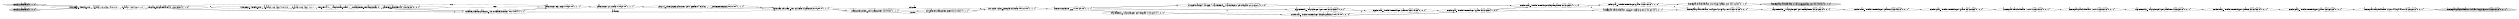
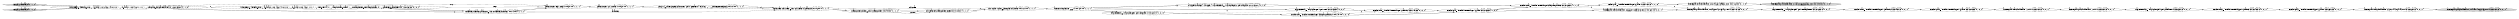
  digraph {
    fontname="DejaVu Serif"
    rankdir=LR
    node [fillcolor=white fontname="DejaVu Serif" shape=ellipse style=filled]
    edge [fontname="DejaVu Serif" style=bold]
    n1 [label="assertEquals(tstat3.doubleValue(),2.321219442769799,.0001)@@@26@@@['0', '0', '1']"]
    n2 [fillcolor=lightgray label="assertEquals(pval3.doubleValue(),0.0404907407662755,.0001)@@@27@@@['0', '0', '1']"]
    n3 [label="paramsLoc.set(\"qt\",\"/stream\")@@@6@@@['1', '1', '1']"]
    n4 [label="String url = cluster.getJettySolrRunners().get(0).getBaseUrl().toString() + \"/\" + COLLECTIONORALIAS@@@7@@@['1', '1', '1']"]
    n5 [label="TupleStream solrStream = new SolrStream(url,paramsLoc)@@@8@@@['1', '1', '1']"]
    n6 [label="Map testResult3 = (Map)tuples.get(0).get(\"pairedttest\")@@@23@@@['0', '0', '1']"]
    n7 [label="Number tstat3 = (Number)testResult3.get(\"t-statistic\")@@@24@@@['0', '0', '1']"]
    n8 [label="Number pval3 = (Number)testResult3.get(\"p-value\")@@@25@@@['0', '0', '1']"]
    n9 [label="Number tstat2 = (Number)testResult2.get(\"t-statistic\")@@@19@@@['0', '0', '1']"]
    n10 [label="Number pval2 = (Number)testResult2.get(\"p-value\")@@@20@@@['0', '0', '1']"]
    n11 [label="assertEquals(tstat2.doubleValue(),0,.0001)@@@21@@@['0', '0', '1']"]
    n12 [label="paramsLoc.set(\"expr\",cexpr)@@@5@@@['1', '1', '1']"]
    n13 [label="assertEquals(tstat.doubleValue(),20.219464814599252,.0001)@@@18@@@['0', '1', '0']"]
    n14 [fillcolor=lightgray label="assertEquals(pval.doubleValue(),0.04242018685334226,.0001)@@@19@@@['0', '1', '0']"]
    n15 [fillcolor=lightgray label="testChiSquareDataSet['0', '1', '0']" shape=diamond]
    n16 [label="String cexpr = \"let(echo=true,\" + \" a=array(1,1,2,3,4,5,6,7,9,10,11,12), \" + \" b=array(1,1,2,3,4,5,6,7,1,1,1,1), \" + \" chisquare=chiSquareDataSet(a, b))\"@@@3@@@['1', '1', '0']"]
    n17 [label="String cexpr = \"let(echo=true,\" + \"a=array(0,1,2,3,4,5,6,7,9,10,11,12), \" + \"b=array(0,1,2,3,4,5,6,7,1,1,1,1), \" + \"ttest=ttest(a, b),\" + \"sample2Mean=mean(b),\" + \"onesamplettest=ttest(sample2Mean, b),\" + \"pairedttest=pairedTtest(a,b))\"@@@3@@@['0', '0', '1']"]
    n18 [label="ModifiableSolrParams paramsLoc = new ModifiableSolrParams()@@@4@@@['1', '1', '1']"]
    n19 [label="assertTrue(tuples.size() == 1)@@@12@@@['1', '1', '1']"]
    n20 [label="Map testResult = (Map)tuples.get(0).get(\"ttest\")@@@13@@@['0', '0', '1']"]
    n21 [label="@SuppressWarnings({\"rawtypes\"}) Map testResult = (Map)tuples.get(0).get(\"chisquare\")@@@13@@@['0', '1', '0']"]
    n22 [label="Map testResult = (Map)tuples.get(0).get(\"chisquare\")@@@13@@@['1', '0', '0']"]
    n23 [label="Number tstat = (Number)testResult.get(\"t-statistic\")@@@14@@@['0', '0', '1']"]
    n24 [label="Number tstat = (Number)testResult.get(\"chisquare-statistic\")@@@16@@@['1', '1', '0']"]
    n25 [label="Number tstat = (Number)testResult.get(\"chisquare-statistic\")@@@14@@@['1', '0', '0']"]
    n26 [label="assertEquals(pval2.doubleValue(),1,.0001)@@@22@@@['0', '0', '1']"]
    n27 [label="Number pval = (Number)testResult.get(\"p-value\")@@@15@@@['1', '0', '1']"]
    n28 [label="solrStream.setStreamContext(context)@@@10@@@['1', '1', '1']"]
    n29 [label="List<Tuple> tuples = getTuples(solrStream)@@@11@@@['1', '1', '1']"]
    n30 [label="assertEquals(tstat.doubleValue(),2.3666107120397575,.0001)@@@16@@@['0', '0', '1']"]
-   n31 [fillcolor=lightgray label="testChiSquareDataSet['1', '0', '0']"]
+   n31 [fillcolor=lightgray label="testChiSquareDataSet['1', '0', '0']" shape=diamond]
    n32 [label="Number pval = (Number)testResult.get(\"p-value\")@@@17@@@['1', '1', '0']"]
    n33 [label="assertEquals(pval.doubleValue(),0.029680704317867967,.0001)@@@17@@@['0', '0', '1']"]
    n34 [label="StreamContext context = new StreamContext()@@@9@@@['1', '1', '1']"]
    n35 [label="Map testResult2 = (Map)tuples.get(0).get(\"onesamplettest\")@@@18@@@['0', '0', '1']"]
    n1 -> n2
    n3 -> n4
    n4 -> n5 [label=url style=solid]
    n4 -> n5
    n5 -> n29 [label=solrStream style=solid]
    n5 -> n34
    n6 -> n7
    n7 -> n8
    n8 -> n1
    n9 -> n10
    n10 -> n11
    n11 -> n26
    n12 -> n3
    n13 -> n14
    n15 -> n16
    n16 -> n12 [label=cexpr style=solid]
    n16 -> n17 [label=0 style=dashed]
    n16 -> n18
    n17 -> n12 [label=cexpr style=solid]
    n17 -> n18
    n18 -> n5 [label=paramsLoc style=solid]
    n18 -> n12
    n19 -> n20
    n19 -> n21
    n19 -> n22
    n20 -> n23
    n21 -> n24
    n22 -> n20 [label=0 style=dashed]
    n22 -> n25
    n23 -> n27
    n24 -> n30 [label=0 style=dashed]
    n24 -> n32
    n25 -> n23 [label=0 style=dashed]
    n25 -> n27
    n26 -> n6
    n27 -> n24
    n27 -> n30
    n28 -> n29
    n29 -> n19
    n30 -> n33
    n31 -> n16
    n32 -> n13
    n32 -> n33 [label=0 style=dashed]
    n33 -> n35
    n34 -> n28 [label=context style=solid]
    n34 -> n28
    n35 -> n9
  }
